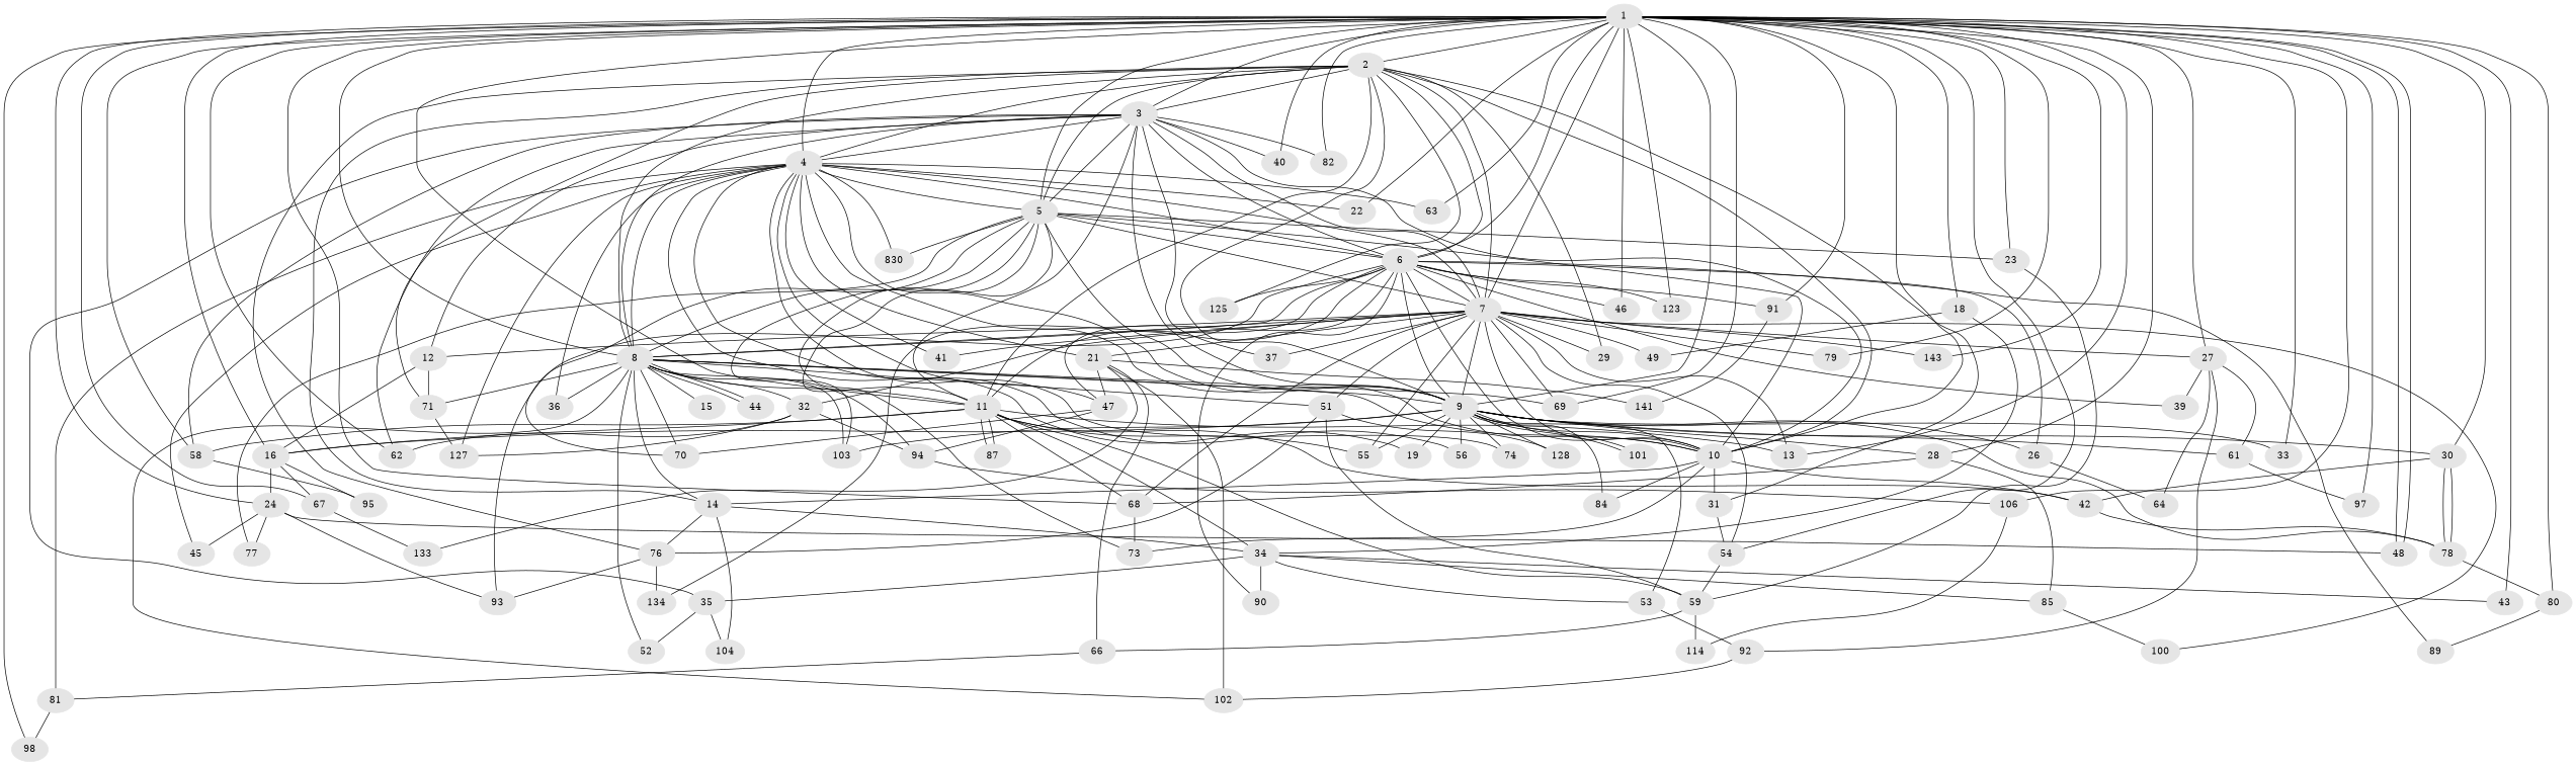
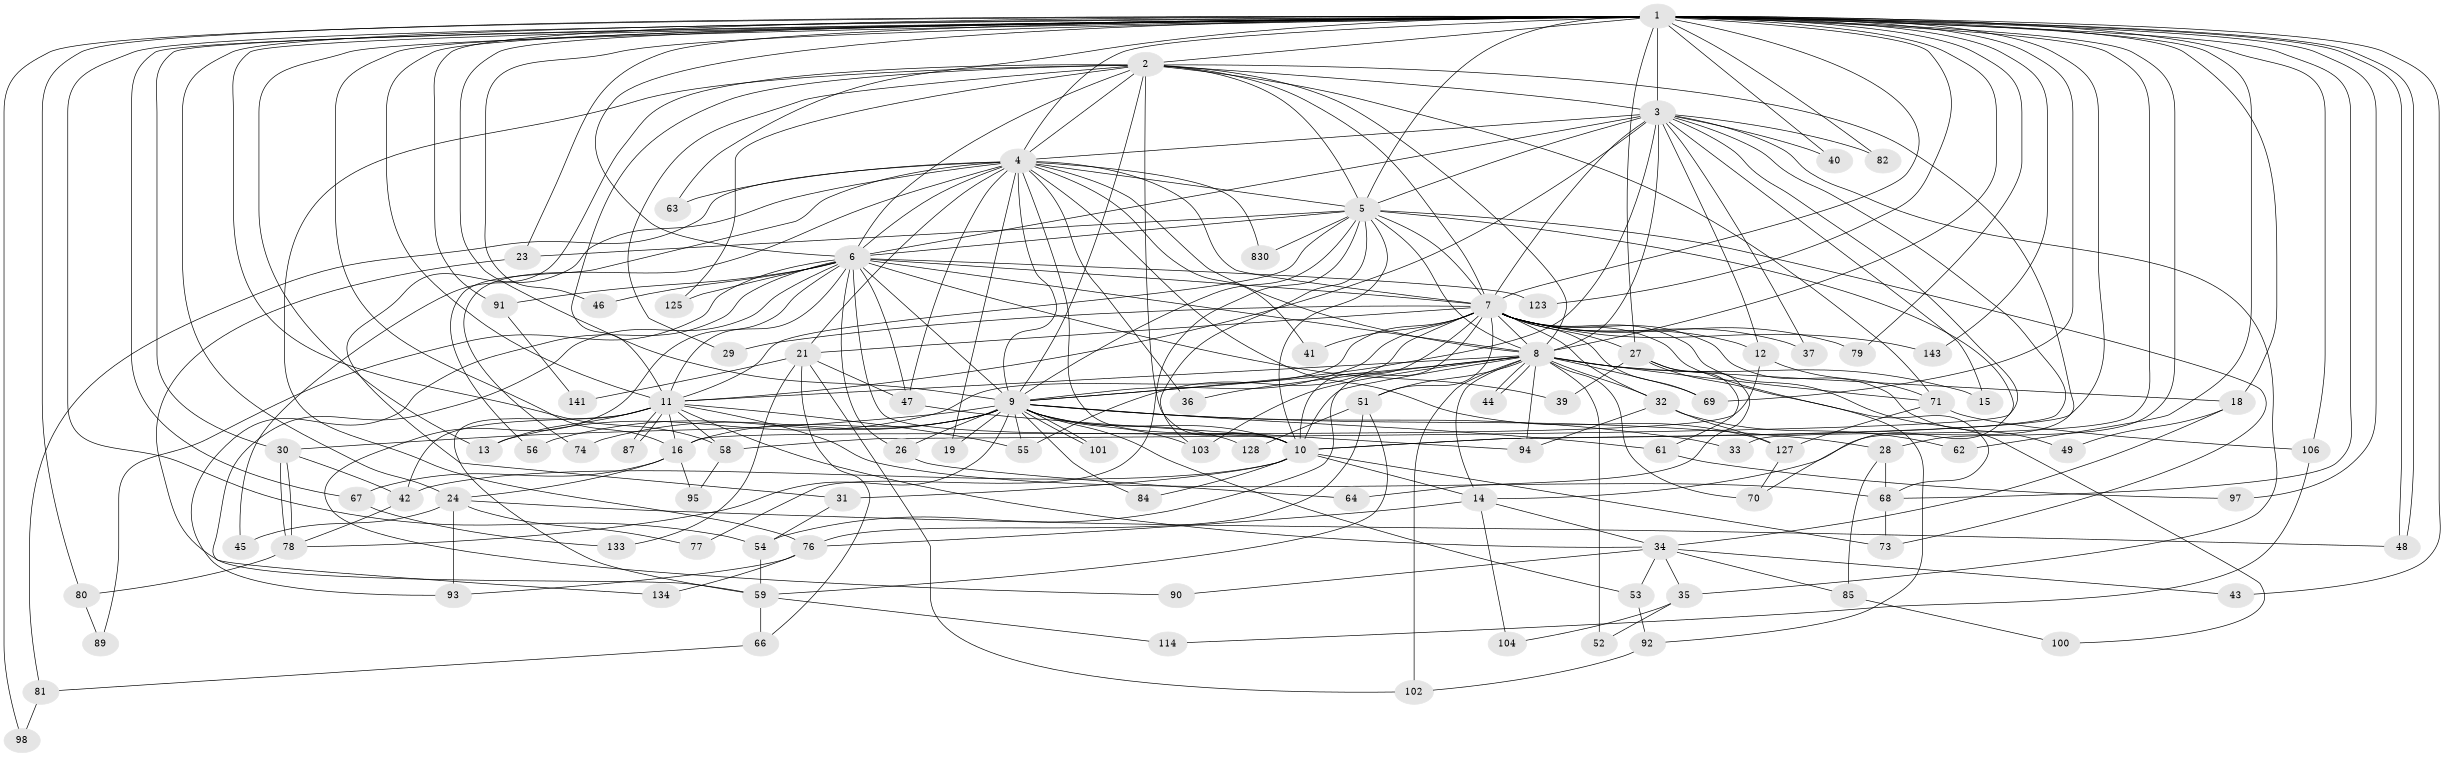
  graph {
    node [color=gray90 style=filled]
    1
    2
    3
    4
    5
    6 [super="+88+17"]
    7
    8 [super="+138+135+121+136+65"]
    9
    10
    11 [super="+20+116+50+105"]
    13 [super="+110"]
    16 [super="+38"]
    18
-   22
    23 [super="+120"]
    24 [super="+25"]
    27
    28 [super="+126"]
    30 [super="+112"]
    33
    40
    43
    46
    48
    54 [super="+109+72"]
    58 [super="+60"]
    62
    63
    67
    68 [super="+137+115"]
    69 [super="+117"]
    79
    80
    82
    91
    97
    98
    106
    123
    143
    14 [super="+99+124"]
    29
    31
    71 [super="+96"]
    76 [super="+86"]
    125
    12 [super="+140+75"]
    15
    35
    37
    19
    21
    36
    41
    45
    47 [super="+119"]
    56
    74
    81
    127 [super="+131"]
    n62 [label=830]
    70 [super="+108"]
    73 [super="+132"]
    77
    103
    26
    39 [super="+129"]
    89
    90
    93
    134
    32
    49
    51
    55
    100
    44
    52
    94
    102 [super="+122"]
    53
    61 [super="+139"]
    78 [super="+111"]
    84
    101
    128
    42 [super="+118+57"]
    34
    59
    87
    95
    64
    92
    85
    133
    141
    114
    104
    66
    1 -- 2
    1 -- 3
    1 -- 4
    1 -- 5
    1 -- 6 [weight=2]
    1 -- 7
    1 -- 8 [weight=3]
    1 -- 9
    1 -- 10
    1 -- 11
    1 -- 13
    1 -- 16
    1 -- 18
-   1 -- 22
    1 -- 23
    1 -- 24 [weight=2]
    1 -- 27
    1 -- 28 [weight=2]
    1 -- 30
    1 -- 33
    1 -- 40
    1 -- 43
    1 -- 46
    1 -- 48
    1 -- 48
    1 -- 54
    1 -- 58
    1 -- 62
    1 -- 63
    1 -- 67
    1 -- 68
    1 -- 69
    1 -- 79
    1 -- 80
    1 -- 82
    1 -- 91
    1 -- 97
    1 -- 98
    1 -- 106
    1 -- 123
    1 -- 143
    2 -- 3
    2 -- 4
    2 -- 5
    2 -- 6
    2 -- 7
    2 -- 8
    2 -- 9
    2 -- 10
    2 -- 11 [weight=2]
    2 -- 14
    2 -- 29
    2 -- 31
    2 -- 71
    2 -- 76
    2 -- 125
    3 -- 4
    3 -- 5
    3 -- 6
    3 -- 7
    3 -- 8
    3 -- 9
    3 -- 10
    3 -- 11
    3 -- 40
    3 -- 58
    3 -- 82
    3 -- 12
-   3 -- 62
+   3 -- 15
    3 -- 35
    3 -- 37
    4 -- 5
    4 -- 6
    4 -- 7
    4 -- 8
    4 -- 9
    4 -- 10
-   4 -- 22
    4 -- 63
    4 -- 19
    4 -- 21
    4 -- 36
    4 -- 41
    4 -- 45
    4 -- 47
    4 -- 56
    4 -- 74
    4 -- 81
    4 -- 127
    4 -- n62
    5 -- 6
    5 -- 7
    5 -- 8
    5 -- 9
    5 -- 10
    5 -- 11
    5 -- 23
    5 -- n62
    5 -- 70
    5 -- 73
    5 -- 77
    5 -- 103
    6 -- 7
    6 -- 8 [weight=2]
    6 -- 9
    6 -- 10
    6 -- 11
    6 -- 46
    6 -- 91
    6 -- 123
    6 -- 125
    6 -- 47
    6 -- 26
    6 -- 39 [weight=2]
    6 -- 89
    6 -- 90
    6 -- 93
    6 -- 134
    7 -- 8
    7 -- 9
    7 -- 10
    7 -- 13
    7 -- 27
    7 -- 54
    7 -- 68
    7 -- 69
    7 -- 79
    7 -- 143
    7 -- 29
    7 -- 12
    7 -- 37
    7 -- 21
    7 -- 41
    7 -- 32
    7 -- 49
    7 -- 51
    7 -- 55
    7 -- 100
    8 -- 9
    8 -- 10
    8 -- 11
+   8 -- 18
    8 -- 69
    8 -- 14
    8 -- 71
    8 -- 15
    8 -- 36
    8 -- 70 [weight=2]
    8 -- 103
    8 -- 32
    8 -- 51
    8 -- 44
    8 -- 44
    8 -- 52
    8 -- 94
    8 -- 102
    9 -- 10
    9 -- 16
    9 -- 28
    9 -- 30
    9 -- 33
    9 -- 19
    9 -- 56
    9 -- 74
    9 -- 103
    9 -- 26
    9 -- 55
    9 -- 53
    9 -- 61 [weight=2]
    9 -- 78
    9 -- 84
    9 -- 101
    9 -- 101
    9 -- 128
    10 -- 14
    10 -- 31
    10 -- 73
    10 -- 84
    10 -- 42
    11 -- 13
    11 -- 16
    11 -- 58
    11 -- 68
    11 -- 55
    11 -- 42
    11 -- 34
    11 -- 59
    11 -- 87
    11 -- 87
    16 -- 24
    16 -- 67
    16 -- 95
    18 -- 49
    18 -- 34
    23 -- 59
    24 -- 48
    24 -- 45
    24 -- 77
    24 -- 93
    27 -- 39
    27 -- 61
    27 -- 64
    27 -- 92
    28 -- 68
    28 -- 85
    30 -- 78
    30 -- 78
    30 -- 42
    54 -- 59
    58 -- 95
    67 -- 133
    68 -- 73
    80 -- 89
    91 -- 141
    106 -- 114
    14 -- 76
    14 -- 34
    14 -- 104
    31 -- 54
    71 -- 127
    76 -- 93
    76 -- 134
    12 -- 16
    12 -- 71 [weight=2]
    35 -- 52
    35 -- 104
    21 -- 47
    21 -- 102
    21 -- 133
    21 -- 141
    21 -- 66
-   47 -- 70
+   127 -- 70
    47 -- 94
    81 -- 98
    26 -- 64
    32 -- 62
    32 -- 127
    32 -- 94
    51 -- 76
    51 -- 128
    51 -- 59
-   94 -- 106
+   71 -- 106
    53 -- 92
    61 -- 97
    78 -- 80
    42 -- 78
    34 -- 43
    34 -- 35
    34 -- 90
    34 -- 53
    34 -- 85
    59 -- 114
    59 -- 66
    92 -- 102
    85 -- 100
    66 -- 81
  }
